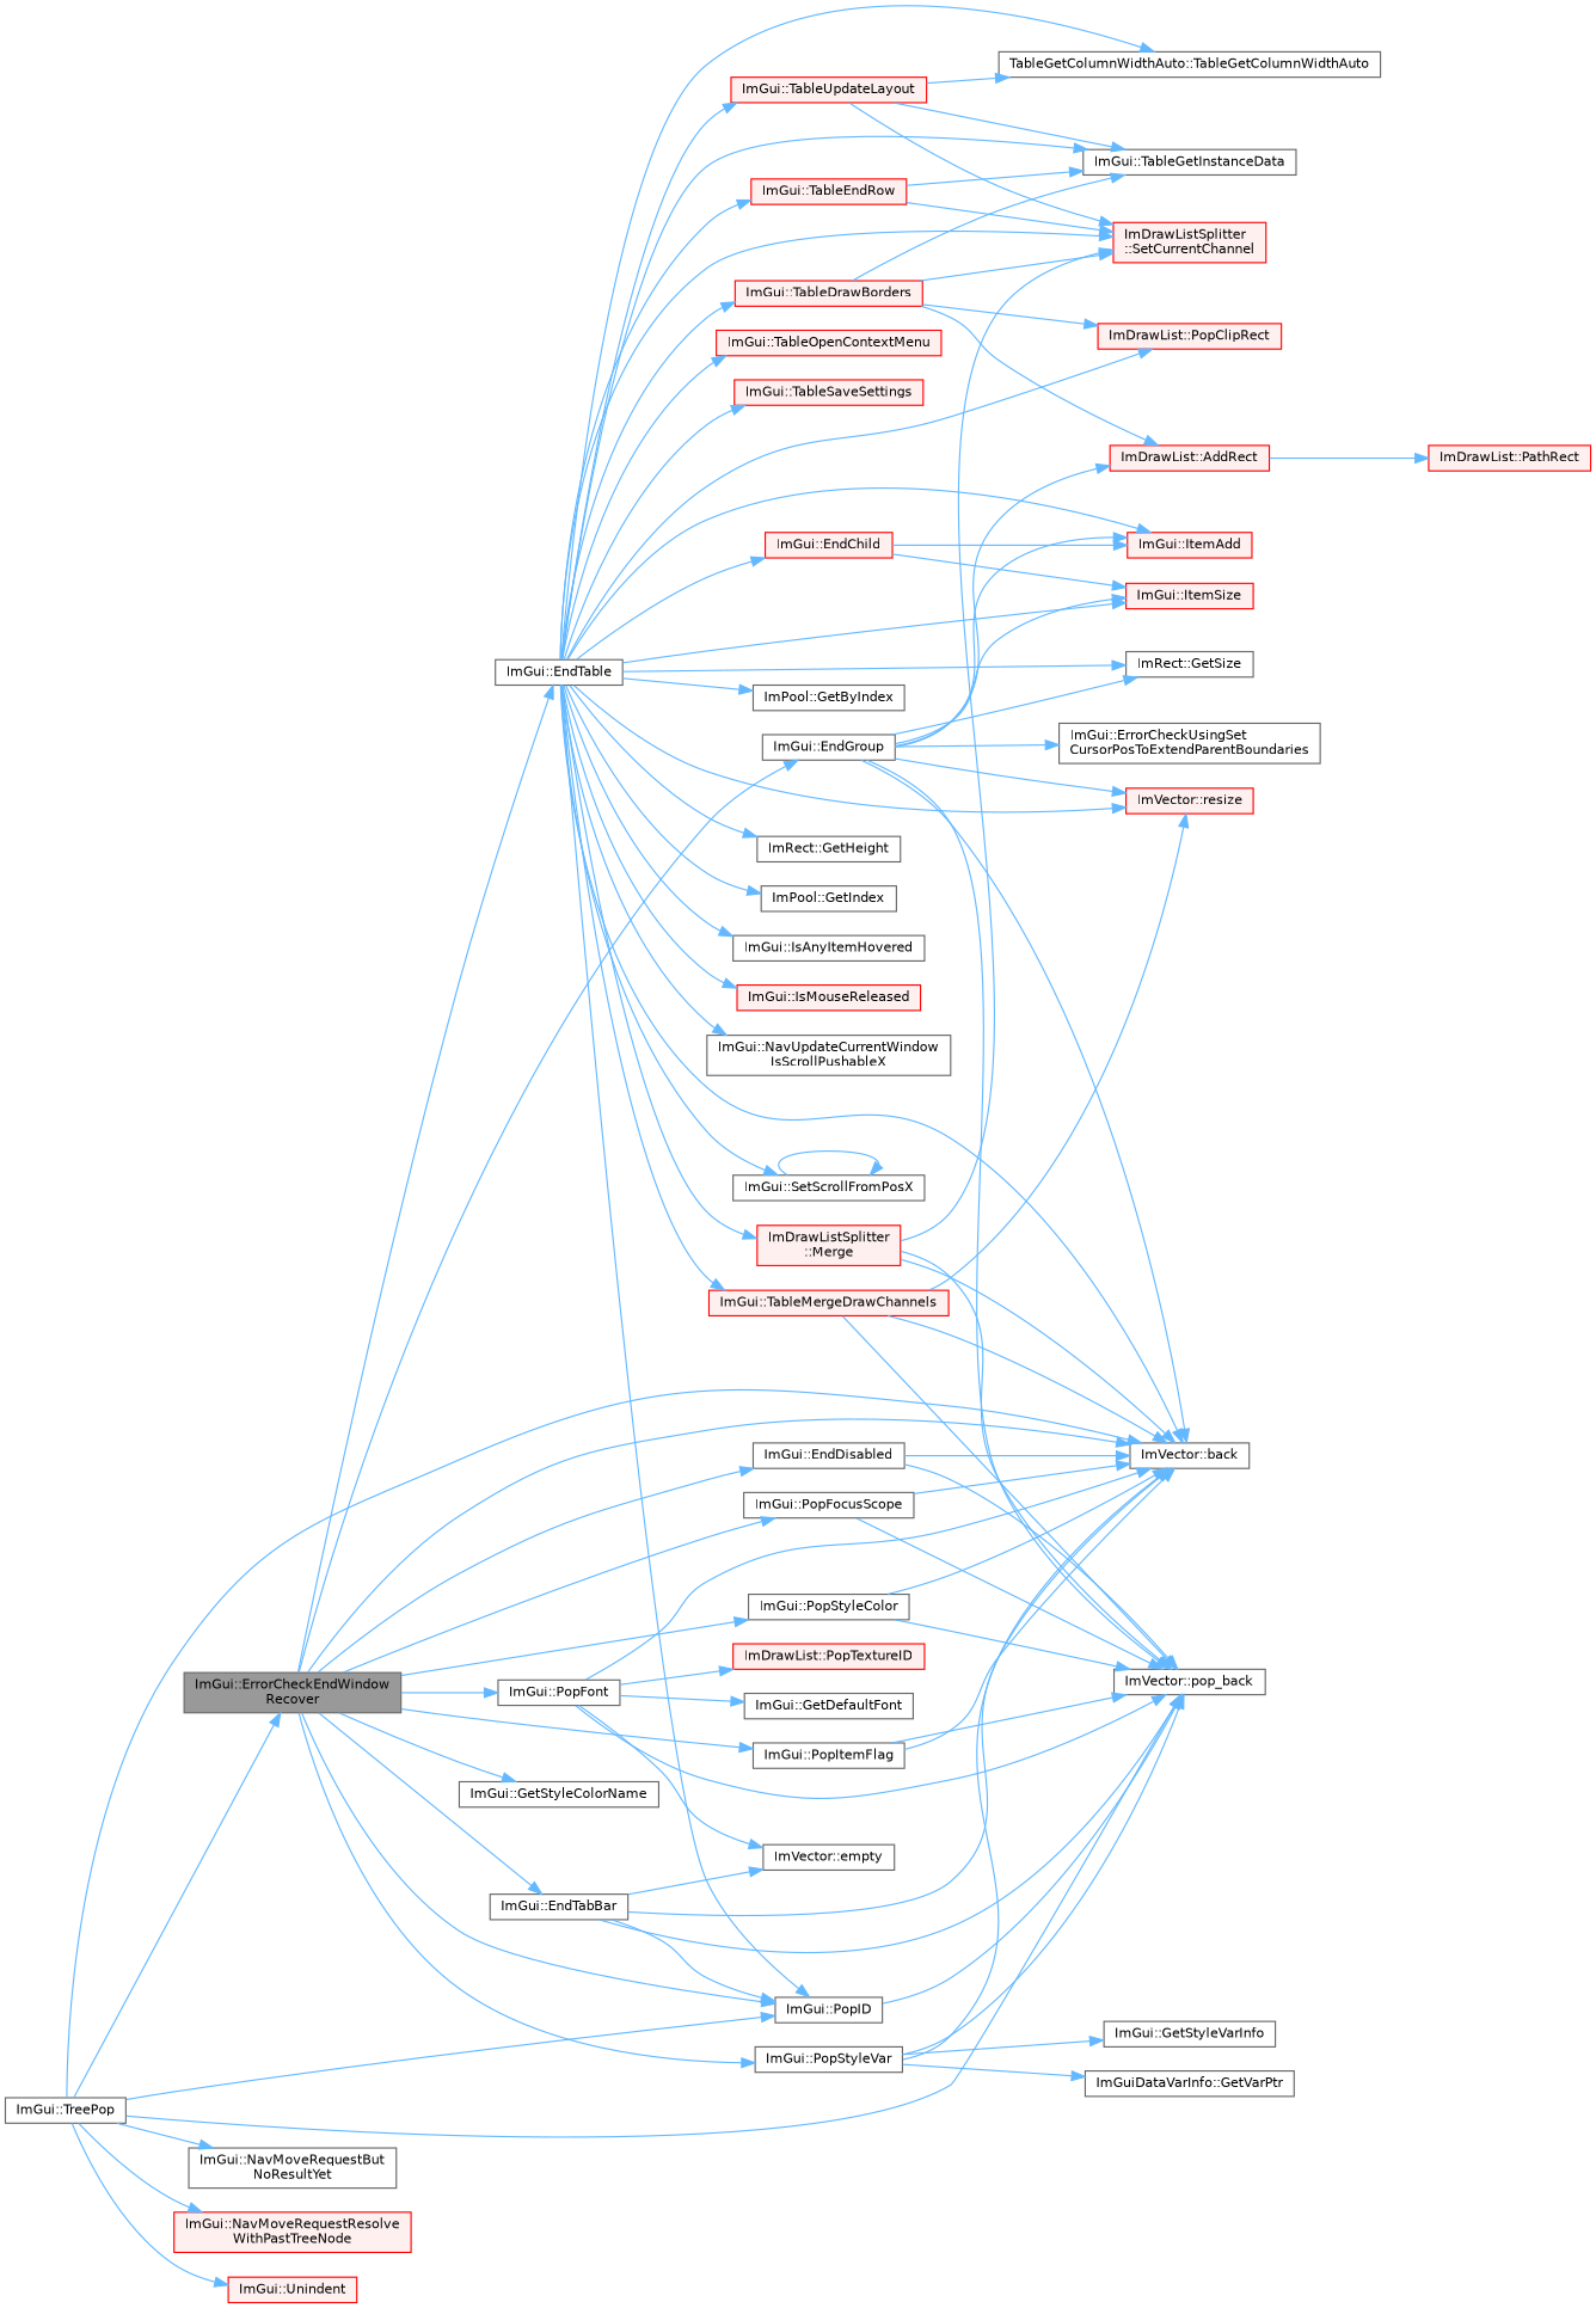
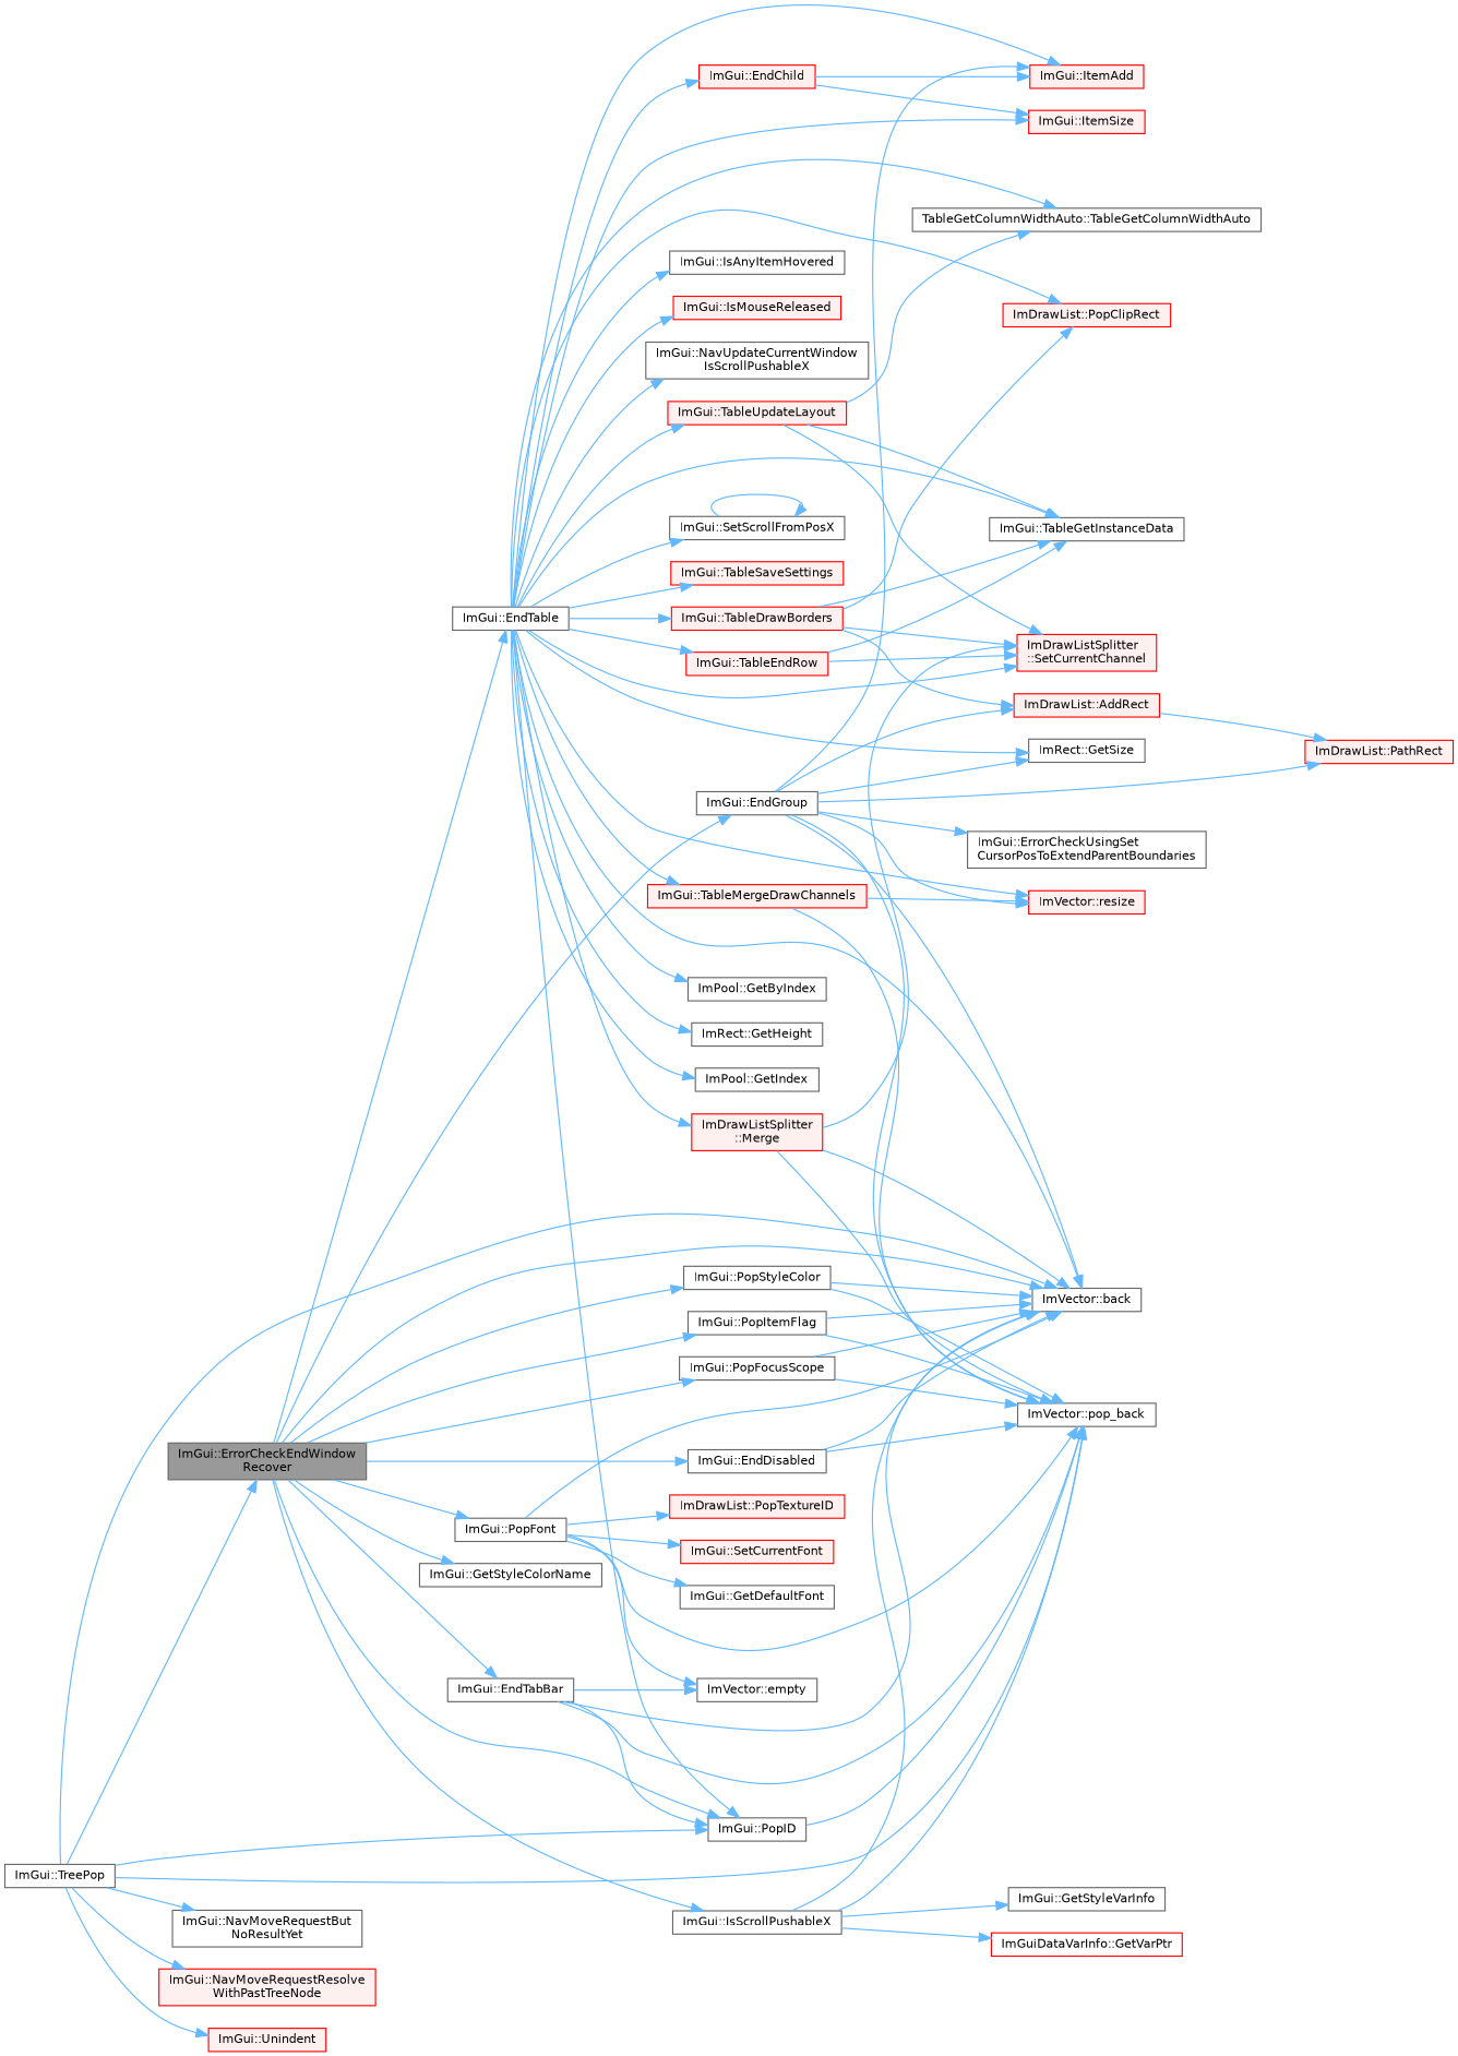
  digraph {
    rankdir=LR
    node [color=grey40 fillcolor=white fontname=Helvetica fontsize=10 shape=box style=filled]
    edge [color=steelblue1 fontname=Helvetica fontsize=10 labelfontname=Helvetica labelfontsize=10 style=solid]
    n1 [color=gray40 fillcolor=grey60 fontcolor=black height=0.2 label="ImGui::ErrorCheckEndWindow\lRecover" width=0.4]
    n2 [height=0.2 label="ImVector::back" width=0.4]
    n3 [height=0.2 label="ImGui::EndDisabled" width=0.4]
    n4 [height=0.2 label="ImGui::EndGroup" width=0.4]
    n5 [height=0.2 label="ImGui::EndTabBar" width=0.4]
    n6 [height=0.2 label="ImGui::PopID" width=0.4]
    n7 [height=0.2 label="ImGui::EndTable" width=0.4]
    n8 [height=0.2 label="ImGui::GetStyleColorName" width=0.4]
    n9 [height=0.2 label="ImGui::PopFocusScope" width=0.4]
    n10 [height=0.2 label="ImGui::PopFont" width=0.4]
    n11 [height=0.2 label="ImGui::PopItemFlag" width=0.4]
    n12 [height=0.2 label="ImGui::PopStyleColor" width=0.4]
-   n13 [height=0.2 label="ImGui::PopStyleVar" width=0.4]
+   n13 [height=0.2 label="ImGui::IsScrollPushableX" width=0.4]
    n14 [height=0.2 label="ImVector::pop_back" width=0.4]
    n15 [color=red fillcolor="#FFF0F0" height=0.2 label="ImDrawList::AddRect" width=0.4]
    n16 [height=0.2 label="ImGui::ErrorCheckUsingSet\lCursorPosToExtendParentBoundaries" width=0.4]
    n17 [height=0.2 label="ImRect::GetSize" width=0.4]
    n18 [color=red fillcolor="#FFF0F0" height=0.2 label="ImGui::ItemAdd" width=0.4]
    n19 [color=red fillcolor="#FFF0F0" height=0.2 label="ImGui::ItemSize" width=0.4]
    n20 [color=red fillcolor="#FFF0F0" height=0.2 label="ImVector::resize" width=0.4]
    n21 [height=0.2 label="ImVector::empty" width=0.4]
    n22 [color=red fillcolor="#FFF0F0" height=0.2 label="ImGui::EndChild" width=0.4]
    n23 [height=0.2 label="ImPool::GetByIndex" width=0.4]
    n24 [height=0.2 label="ImRect::GetHeight" width=0.4]
    n25 [height=0.2 label="ImPool::GetIndex" width=0.4]
    n26 [height=0.2 label="ImGui::IsAnyItemHovered" width=0.4]
    n27 [color=red fillcolor="#FFF0F0" height=0.2 label="ImGui::IsMouseReleased" width=0.4]
    n28 [color=red fillcolor="#FFF0F0" height=0.2 label="ImDrawListSplitter\l::Merge" width=0.4]
    n29 [color=red fillcolor="#FFF0F0" height=0.2 label="ImDrawListSplitter\l::SetCurrentChannel" width=0.4]
    n30 [height=0.2 label="ImGui::NavUpdateCurrentWindow\lIsScrollPushableX" width=0.4]
    n31 [color=red fillcolor="#FFF0F0" height=0.2 label="ImDrawList::PopClipRect" width=0.4]
    n32 [height=0.2 label="ImGui::SetScrollFromPosX" width=0.4]
    n33 [color=red fillcolor="#FFF0F0" height=0.2 label="ImGui::TableDrawBorders" width=0.4]
    n34 [height=0.2 label="ImGui::TableGetInstanceData" width=0.4]
    n35 [color=red fillcolor="#FFF0F0" height=0.2 label="ImGui::TableEndRow" width=0.4]
    n36 [height=0.2 label="TableGetColumnWidthAuto::TableGetColumnWidthAuto" width=0.4]
    n37 [color=red fillcolor="#FFF0F0" height=0.2 label="ImGui::TableMergeDrawChannels" width=0.4]
-   n38 [color=red fillcolor="#FFF0F0" height=0.2 label="ImGui::TableOpenContextMenu" width=0.4]
    n39 [color=red fillcolor="#FFF0F0" height=0.2 label="ImGui::TableSaveSettings" width=0.4]
    n40 [color=red fillcolor="#FFF0F0" height=0.2 label="ImGui::TableUpdateLayout" width=0.4]
    n41 [height=0.2 label="ImGui::GetDefaultFont" width=0.4]
    n42 [color=red fillcolor="#FFF0F0" height=0.2 label="ImDrawList::PopTextureID" width=0.4]
+   n43 [color=red fillcolor="#FFF0F0" height=0.2 label="ImGui::SetCurrentFont" width=0.4]
    n44 [height=0.2 label="ImGui::GetStyleVarInfo" width=0.4]
-   n45 [height=0.2 label="ImGuiDataVarInfo::GetVarPtr" width=0.4]
+   n45 [color=red height=0.2 label="ImGuiDataVarInfo::GetVarPtr" width=0.4]
    n46 [height=0.2 label="ImGui::TreePop" width=0.4]
    n47 [height=0.2 label="ImGui::NavMoveRequestBut\lNoResultYet" width=0.4]
    n48 [color=red fillcolor="#FFF0F0" height=0.2 label="ImGui::NavMoveRequestResolve\lWithPastTreeNode" width=0.4]
    n49 [color=red fillcolor="#FFF0F0" height=0.2 label="ImGui::Unindent" width=0.4]
    n50 [color=red fillcolor="#FFF0F0" height=0.2 label="ImDrawList::PathRect" width=0.4]
    n1 -> n2
    n1 -> n3
    n1 -> n4
    n1 -> n5
    n1 -> n6
    n1 -> n7
    n1 -> n8
    n1 -> n9
    n1 -> n10
    n1 -> n11
    n1 -> n12
    n1 -> n13
    n3 -> n2
    n3 -> n14
    n4 -> n2
    n4 -> n14
    n4 -> n15
    n4 -> n16
    n4 -> n17
    n4 -> n18
-   n4 -> n19
+   n4 -> n50
    n4 -> n20
    n5 -> n2
    n5 -> n6
    n5 -> n14
    n5 -> n21
    n6 -> n14
    n7 -> n2
    n7 -> n6
    n7 -> n17
    n7 -> n18
    n7 -> n19
    n7 -> n20
    n7 -> n22
    n7 -> n23
    n7 -> n24
    n7 -> n25
    n7 -> n26
    n7 -> n27
    n7 -> n28
    n7 -> n29
    n7 -> n30
    n7 -> n31
    n7 -> n32
    n7 -> n33
    n7 -> n34
    n7 -> n35
    n7 -> n36
    n7 -> n37
-   n7 -> n38
    n7 -> n39
    n7 -> n40
    n9 -> n2
    n9 -> n14
    n10 -> n2
    n10 -> n14
    n10 -> n21
    n10 -> n41
    n10 -> n42
+   n10 -> n43
    n11 -> n2
    n11 -> n14
    n12 -> n2
    n12 -> n14
    n13 -> n2
    n13 -> n14
    n13 -> n44
    n13 -> n45
    n15 -> n50
    n22 -> n18
    n22 -> n19
    n28 -> n2
    n28 -> n14
    n28 -> n29
    n32 -> n32
    n33 -> n15
    n33 -> n29
    n33 -> n31
    n33 -> n34
    n35 -> n29
    n35 -> n34
-   n37 -> n2
    n37 -> n14
    n37 -> n20
    n40 -> n29
    n40 -> n34
    n40 -> n36
    n46 -> n1
    n46 -> n2
    n46 -> n6
    n46 -> n14
    n46 -> n47
    n46 -> n48
    n46 -> n49
  }
